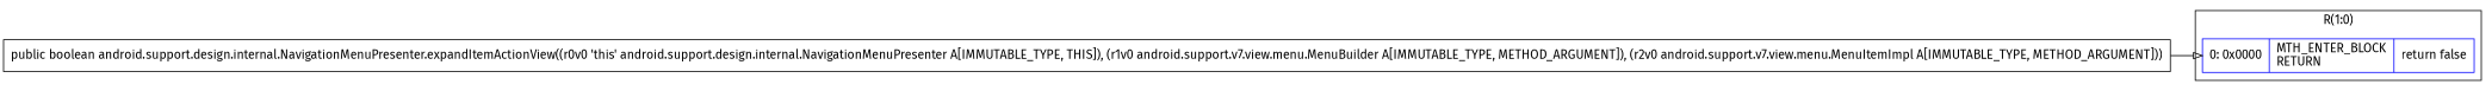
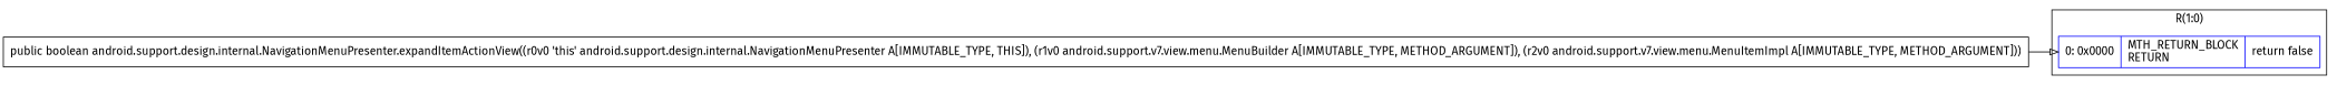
  digraph {
    rankdir=LR
    fontname="Fira Sans"
    node [shape=record style=filled fillcolor=white fontname="Fira Sans"]
-   n1 [color=blue label="{0\:\ 0x0000|MTH_ENTER_BLOCK\lRETURN\l|return false\l}"]
+   n1 [color=blue label="{0\:\ 0x0000|MTH_RETURN_BLOCK\lRETURN\l|return false\l}"]
    n2 [label="{public boolean android.support.design.internal.NavigationMenuPresenter.expandItemActionView((r0v0 'this' android.support.design.internal.NavigationMenuPresenter A[IMMUTABLE_TYPE, THIS]), (r1v0 android.support.v7.view.menu.MenuBuilder A[IMMUTABLE_TYPE, METHOD_ARGUMENT]), (r2v0 android.support.v7.view.menu.MenuItemImpl A[IMMUTABLE_TYPE, METHOD_ARGUMENT])) }"]
    subgraph cluster_1 {
      label="R(1:0)"
      n1
    }
    n2 -> n1 [arrowhead=onormal fontname="Fira Sans"]
  }
